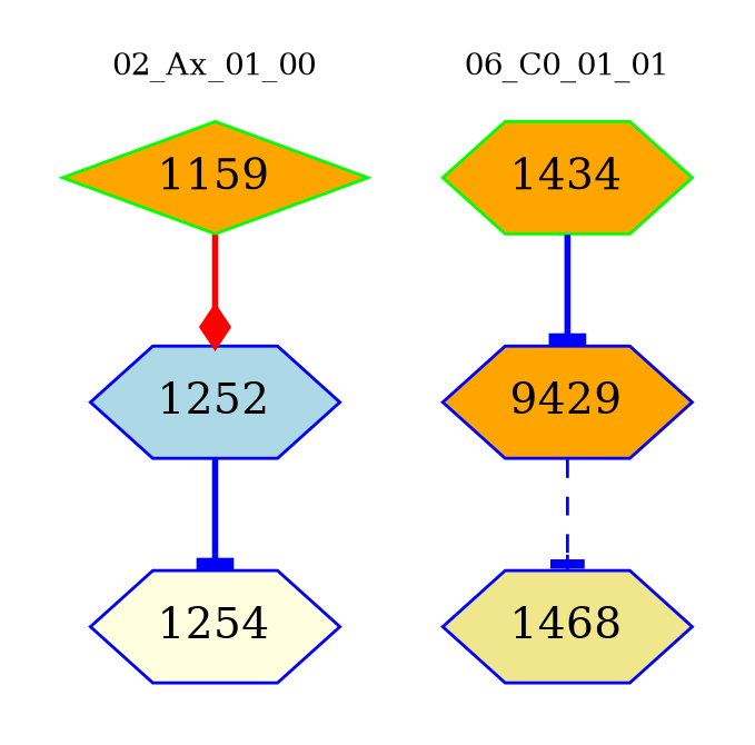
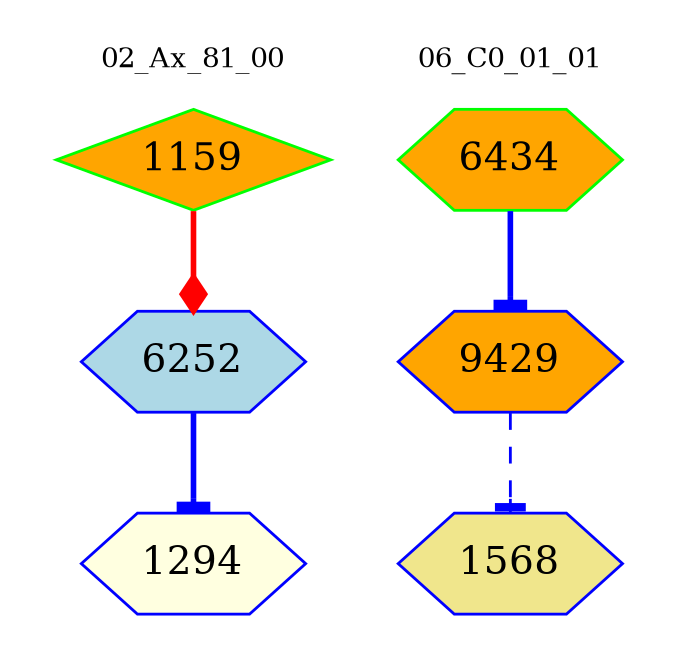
  digraph {
    node [color=blue fillcolor=orange shape=hexagon style=filled]
    edge [arrowhead=tee color=blue style=bold]
    n1 [color=green label=1159 shape=diamond]
-   n2 [fillcolor=lightblue label=1252]
-   n3 [fillcolor=lightyellow label=1254]
-   n4 [color=green label=1434]
+   n2 [fillcolor=lightblue label=6252]
+   n3 [fillcolor=lightyellow label=1294]
+   n4 [color=green label=6434]
    n5 [label=9429]
-   n6 [fillcolor=khaki label=1468]
+   n6 [fillcolor=khaki label=1568]
    subgraph cluster_1 {
      color=white
      fontsize=10
-     label="02_Ax_01_00"
+     label="02_Ax_81_00"
      n1
      n2
      n3
    }
    subgraph cluster_2 {
      color=white
      fontsize=10
      label="06_C0_01_01"
      n4
      n5
      n6
    }
    n1 -> n2 [arrowhead=diamond color=red]
    n2 -> n3
    n4 -> n5
    n5 -> n6 [style=dashed]
  }
